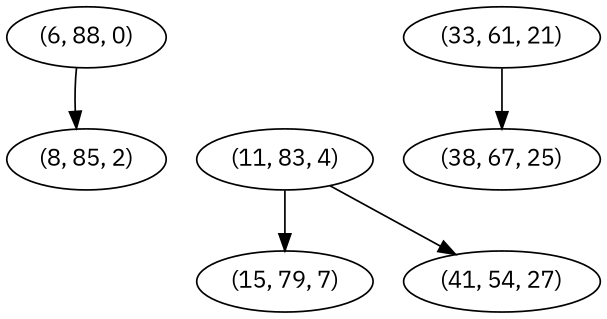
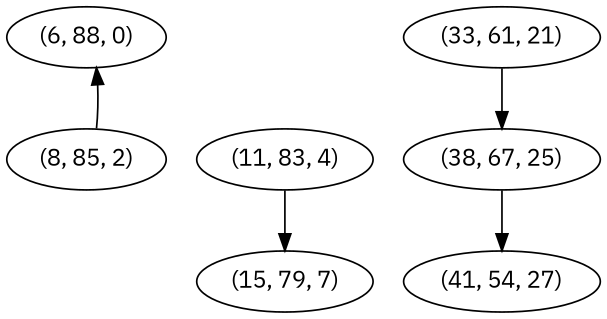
  digraph {
    fontname="IBM Plex Sans"
    node [fontname="IBM Plex Sans"]
    edge [fontname="IBM Plex Sans"]
    "(6, 88, 0)"
    "(8, 85, 2)"
    "(11, 83, 4)"
    "(15, 79, 7)"
    n5 [label="(38, 67, 25)"]
    "(33, 61, 21)"
    "(41, 54, 27)"
-   "(6, 88, 0)" -> "(8, 85, 2)"
+   "(8, 85, 2)" -> "(6, 88, 0)"
    "(11, 83, 4)" -> "(15, 79, 7)"
-   "(11, 83, 4)" -> "(41, 54, 27)"
+   n5 -> "(41, 54, 27)"
    "(33, 61, 21)" -> n5
  }
